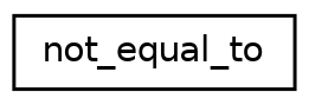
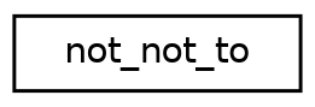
  digraph {
    rankdir=LR
-   n1 [color=black fillcolor=white fontname=Helvetica fontsize=10 height=0.2 label=not_equal_to shape=record style=filled width=0.4]
+   n1 [color=black fillcolor=white fontname=Helvetica fontsize=10 height=0.2 label=not_not_to shape=record style=filled width=0.4]
  }
